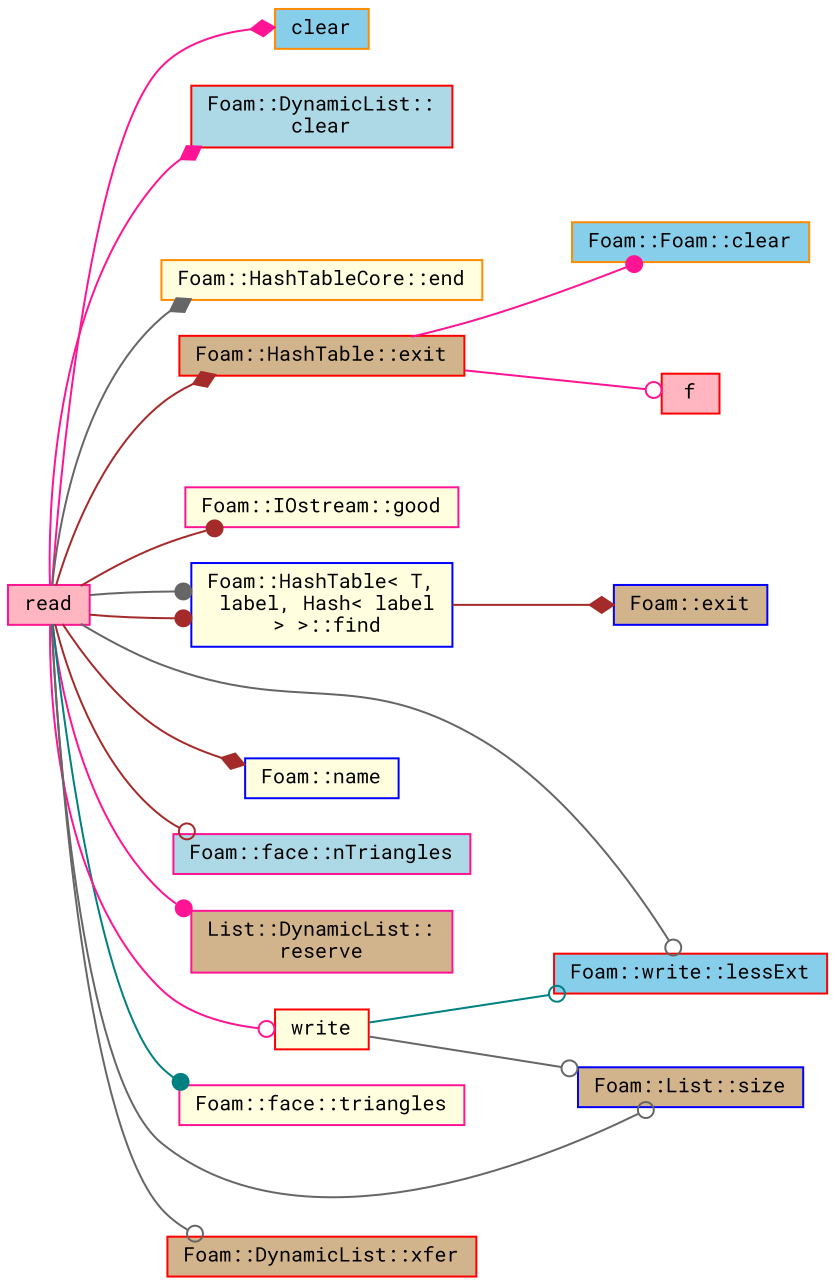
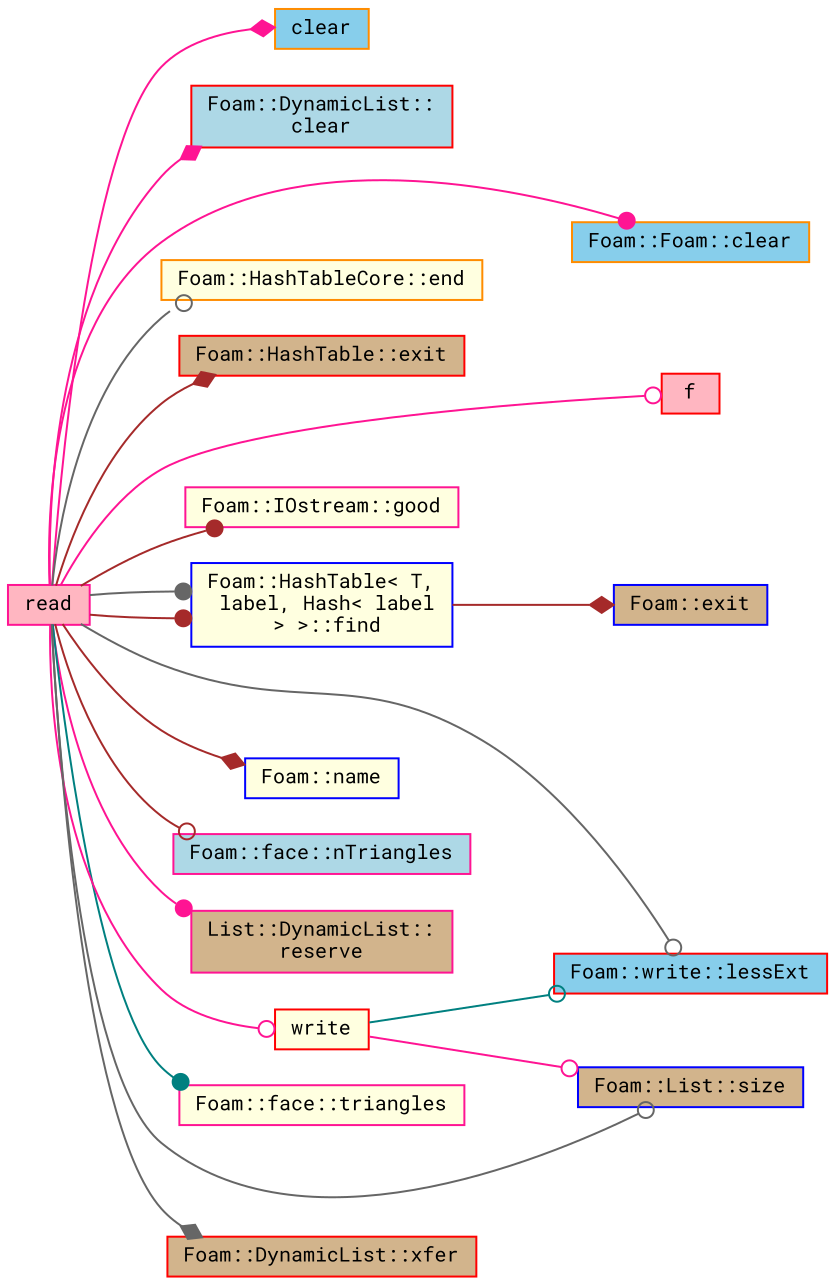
  digraph {
    fontname="Roboto Mono"
    rankdir=LR
    node [color=red fillcolor=lightyellow fontname="Roboto Mono" fontsize=10 shape=record style=filled]
    edge [arrowhead=odot color=deeppink fontname="Roboto Mono" fontsize=10 labelfontname=FreeSans labelfontsize=10 style=solid]
    n1 [color=deeppink fillcolor=lightpink fontcolor=black height=0.2 label=read width=0.4]
    n2 [color=darkorange fillcolor=skyblue height=0.2 label=clear width=0.4]
    n3 [fillcolor=lightblue height=0.2 label="Foam::DynamicList::\lclear" width=0.4]
    n4 [color=darkorange fillcolor=skyblue height=0.2 label="Foam::Foam::clear" width=0.4]
    n5 [color=darkorange height=0.2 label="Foam::HashTableCore::end" width=0.4]
    n6 [fillcolor=lightpink height=0.2 label=f width=0.4]
    n7 [color=blue height=0.2 label="Foam::HashTable\< T,\l label, Hash\< label\l \> \>::find" width=0.4]
    n8 [color=deeppink height=0.2 label="Foam::IOstream::good" width=0.4]
    n9 [fillcolor=tan height=0.2 label="Foam::HashTable::exit" width=0.4]
    n10 [fillcolor=skyblue height=0.2 label="Foam::write::lessExt" width=0.4]
    n11 [color=blue height=0.2 label="Foam::name" width=0.4]
    n12 [color=deeppink fillcolor=lightblue height=0.2 label="Foam::face::nTriangles" width=0.4]
    n13 [color=deeppink fillcolor=tan height=0.2 label="List::DynamicList::\lreserve" width=0.4]
    n14 [color=blue fillcolor=tan height=0.2 label="Foam::List::size" width=0.4]
    n15 [color=deeppink height=0.2 label="Foam::face::triangles" width=0.4]
    n16 [height=0.2 label=write width=0.4]
    n17 [fillcolor=tan height=0.2 label="Foam::DynamicList::xfer" width=0.4]
    n18 [color=blue fillcolor=tan height=0.2 label="Foam::exit" width=0.4]
    n1 -> n2 [arrowhead=diamond]
    n1 -> n3 [arrowhead=diamond]
-   n9 -> n4 [arrowhead=dot]
-   n1 -> n5 [arrowhead=diamond color=gray40]
-   n9 -> n6
+   n1 -> n4 [arrowhead=dot]
+   n1 -> n5 [color=gray40]
+   n1 -> n6
    n1 -> n7 [arrowhead=dot color=brown]
    n1 -> n7 [arrowhead=dot color=gray40]
    n1 -> n8 [arrowhead=dot color=brown]
    n1 -> n9 [arrowhead=diamond color=brown]
    n1 -> n10 [color=gray40]
    n1 -> n11 [arrowhead=diamond color=brown]
    n1 -> n12 [color=brown]
    n1 -> n13 [arrowhead=dot]
    n1 -> n14 [color=gray40]
    n1 -> n15 [arrowhead=dot color=teal]
    n1 -> n16
-   n1 -> n17 [color=gray40]
+   n1 -> n17 [arrowhead=diamond color=gray40]
    n7 -> n18 [arrowhead=diamond color=brown]
    n16 -> n10 [color=teal]
-   n16 -> n14 [color=gray40]
+   n16 -> n14
  }
